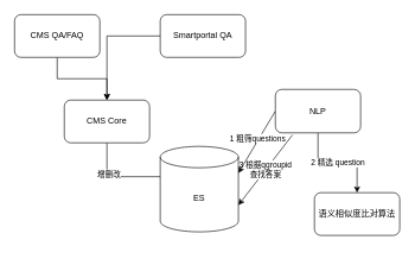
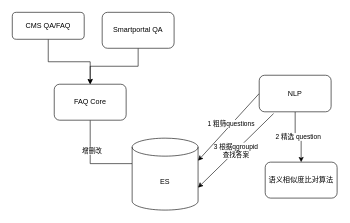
  <mxCell id="0" />
  <mxCell id="1" parent="0" />
  <mxCell id="2" value="" style="edgeStyle=orthogonalEdgeStyle;rounded=0;orthogonalLoop=1;jettySize=auto;html=1;exitX=0.5;exitY=1;exitDx=0;exitDy=0;entryX=0;entryY=0;entryDx=0;entryDy=42.5;entryPerimeter=0;endArrow=none;" edge="1" parent="1" source="4" target="5"><mxGeometry relative="1" as="geometry"><mxPoint x="240" y="160" as="targetPoint" /></mxGeometry></mxCell>
  <mxCell id="3" value="增删改" style="edgeLabel;html=1;align=center;verticalAlign=middle;resizable=0;points=[];" vertex="1" connectable="0" parent="2"><mxGeometry x="-0.293" y="2" relative="1" as="geometry"><mxPoint as="offset" /></mxGeometry></mxCell>
- <mxCell id="4" value="CMS Core" style="rounded=1;whiteSpace=wrap;html=1;" vertex="1" parent="1"><mxGeometry x="90" y="140" width="120" height="60" as="geometry" /></mxCell>
- <mxCell id="5" value="ES" style="shape=cylinder3;whiteSpace=wrap;html=1;boundedLbl=1;backgroundOutline=1;size=15;" vertex="1" parent="1"><mxGeometry x="225" y="205" width="110" height="120" as="geometry" /></mxCell>
+ <mxCell id="4" value="FAQ Core" style="rounded=1;whiteSpace=wrap;html=1;" vertex="1" parent="1"><mxGeometry x="90" y="140" width="120" height="60" as="geometry" /></mxCell>
+ <mxCell id="5" value="ES" style="shape=cylinder3;whiteSpace=wrap;html=1;boundedLbl=1;backgroundOutline=1;size=15;" vertex="1" parent="1"><mxGeometry x="220" y="230" width="110" height="120" as="geometry" /></mxCell>
  <mxCell id="6" value="2 精选 question" style="edgeStyle=orthogonalEdgeStyle;rounded=0;orthogonalLoop=1;jettySize=auto;html=1;" edge="1" parent="1" source="10" target="15"><mxGeometry relative="1" as="geometry" /></mxCell>
  <mxCell id="7" value="3 根据qgroupid&lt;br&gt;查找答案" style="edgeStyle=none;rounded=0;orthogonalLoop=1;jettySize=auto;html=1;exitX=0.2;exitY=1.049;exitDx=0;exitDy=0;entryX=1;entryY=0;entryDx=0;entryDy=82.5;entryPerimeter=0;exitPerimeter=0;" edge="1" parent="1" source="10" target="5"><mxGeometry relative="1" as="geometry" /></mxCell>
  <mxCell id="8" style="edgeStyle=none;rounded=0;orthogonalLoop=1;jettySize=auto;html=1;exitX=0;exitY=0.5;exitDx=0;exitDy=0;entryX=1;entryY=0;entryDx=0;entryDy=37.5;entryPerimeter=0;" edge="1" parent="1" source="10" target="5"><mxGeometry relative="1" as="geometry" /></mxCell>
  <mxCell id="9" value="1 粗筛questions" style="edgeLabel;html=1;align=center;verticalAlign=middle;resizable=0;points=[];" vertex="1" connectable="0" parent="8"><mxGeometry x="-0.095" y="-2" relative="1" as="geometry"><mxPoint as="offset" /></mxGeometry></mxCell>
- <mxCell id="10" value="NLP" style="rounded=1;whiteSpace=wrap;html=1;" vertex="1" parent="1"><mxGeometry x="387" y="125" width="120" height="61" as="geometry" /></mxCell>
+ <mxCell id="10" value="NLP" style="rounded=1;whiteSpace=wrap;html=1;" vertex="1" parent="1"><mxGeometry x="432" y="125" width="120" height="61" as="geometry" /></mxCell>
  <mxCell id="11" value="" style="edgeStyle=orthogonalEdgeStyle;rounded=0;orthogonalLoop=1;jettySize=auto;html=1;" edge="1" parent="1" source="12" target="4"><mxGeometry relative="1" as="geometry" /></mxCell>
- <mxCell id="12" value="CMS QA/FAQ" style="rounded=1;whiteSpace=wrap;html=1;" vertex="1" parent="1"><mxGeometry x="20" y="20" width="120" height="60" as="geometry" /></mxCell>
+ <mxCell id="12" value="CMS QA/FAQ" style="rounded=1;whiteSpace=wrap;html=1;" vertex="1" parent="1"><mxGeometry x="20" y="20" width="120" height="45" as="geometry" /></mxCell>
  <mxCell id="13" value="" style="edgeStyle=orthogonalEdgeStyle;rounded=0;orthogonalLoop=1;jettySize=auto;html=1;" edge="1" parent="1" source="14" target="4"><mxGeometry relative="1" as="geometry" /></mxCell>
- <mxCell id="14" value="Smartportal QA" style="rounded=1;whiteSpace=wrap;html=1;" vertex="1" parent="1"><mxGeometry x="225" y="20" width="120" height="60" as="geometry" /></mxCell>
+ <mxCell id="14" value="Smartportal QA" style="rounded=1;whiteSpace=wrap;html=1;" vertex="1" parent="1"><mxGeometry x="170" y="20" width="120" height="60" as="geometry" /></mxCell>
  <mxCell id="15" value="语义相似度比对算法" style="rounded=1;whiteSpace=wrap;html=1;" vertex="1" parent="1"><mxGeometry x="442" y="270" width="120" height="60" as="geometry" /></mxCell>
